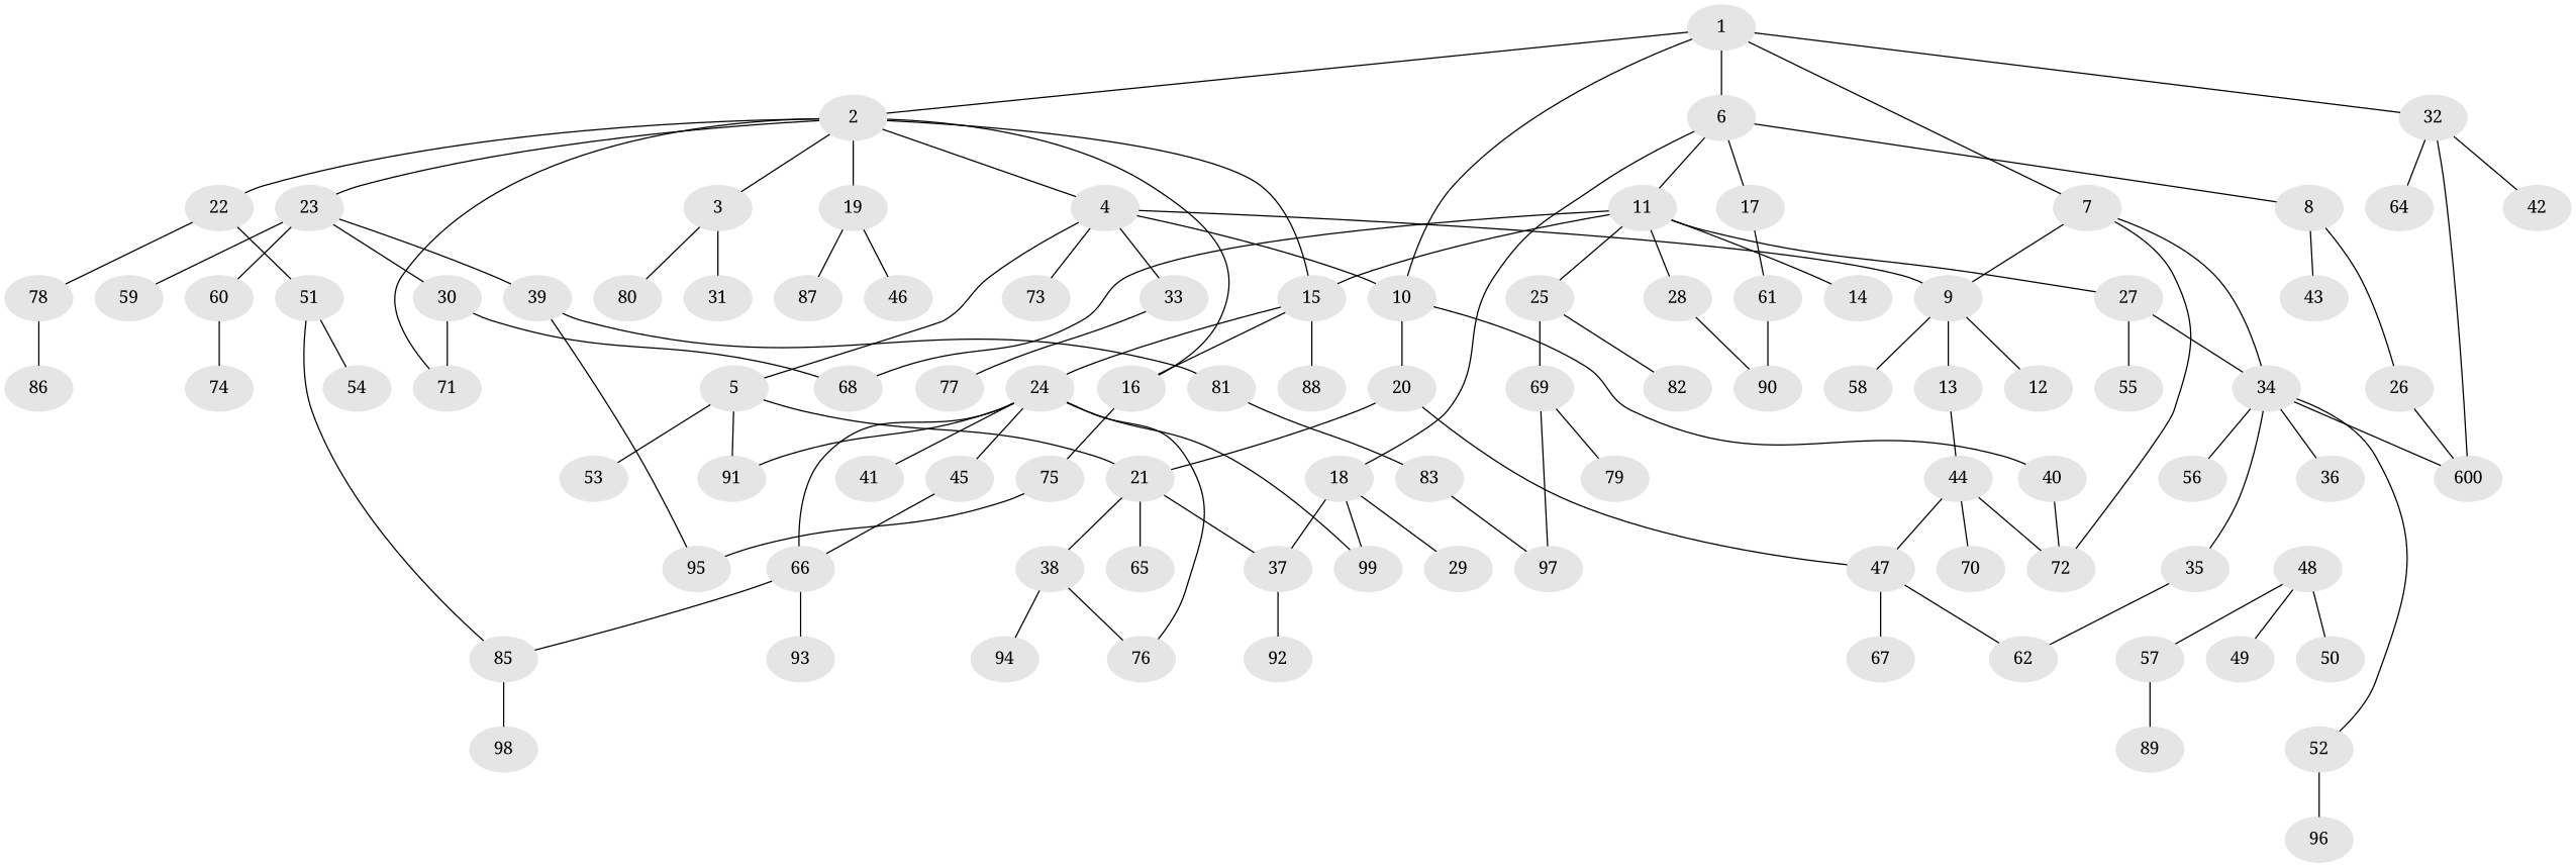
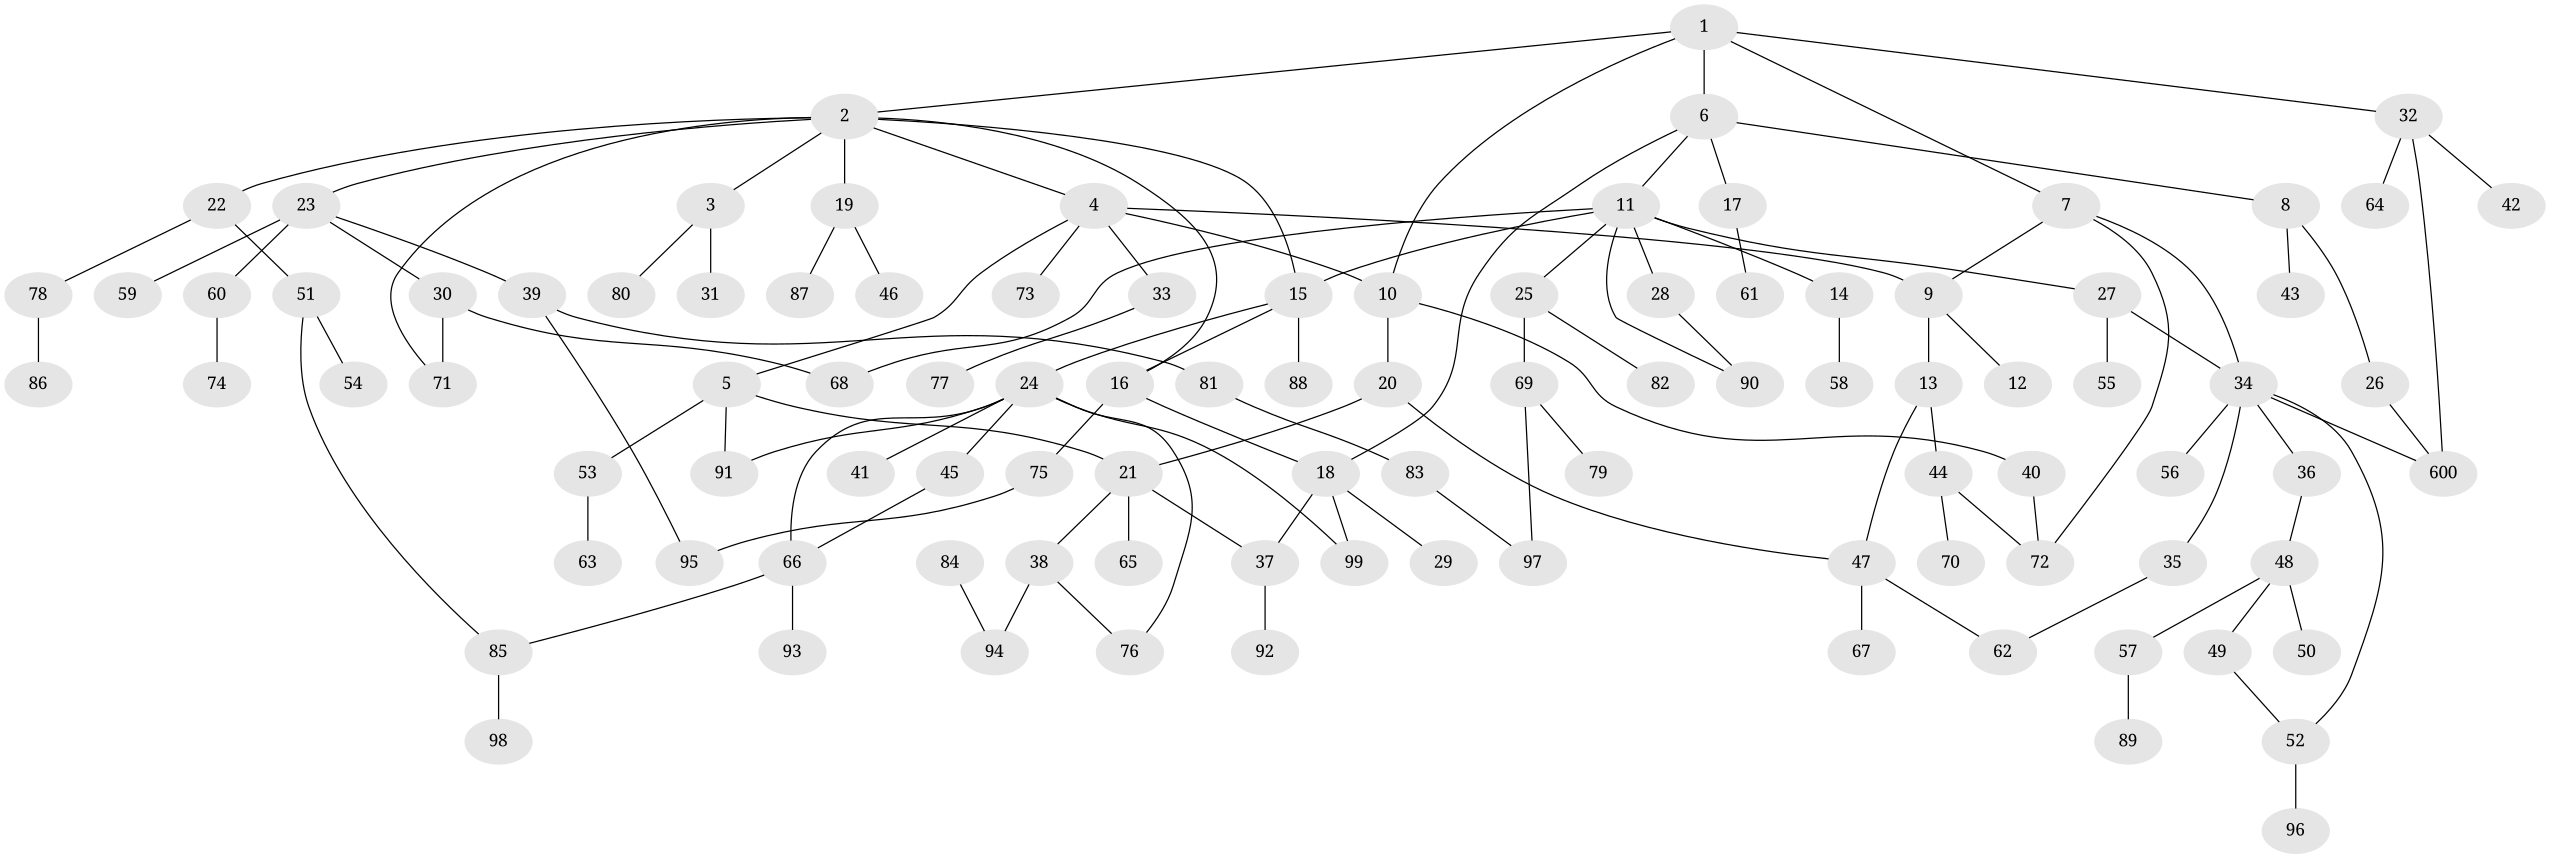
  graph {
    fontname="Noto Serif"
    node [color=gray90 fontname="Noto Serif" style=filled]
    edge [fontname="Noto Serif"]
    1
    2
    6
    7
    10
    32
    3
    4
    15
    16
    19
    22
    23
    71
    8
    11
    17
    18
    9
    34
    72
    20
    40
    n24 [label=600]
    42
    64
    31
    80
    5
    33
    73
    24
    88
    75
    46
    87
    51
    78
    30
    39
    59
    60
    21
    53
    91
    12
    13
    77
    37
    38
    65
+   63
    26
    43
    14
    25
    27
    28
    68
    61
    29
    99
    35
    36
    52
    56
+   84
    94
    44
    47
    58
    69
    82
    55
    90
    70
    41
    45
    66
    76
    95
    92
    62
    67
    54
    85
    86
    81
    74
    93
    79
    97
    48
    96
    49
    50
    57
    83
    89
    98
    1 -- 2
    1 -- 6
    1 -- 7
    1 -- 10
    1 -- 32
    2 -- 3
    2 -- 4
    2 -- 15
    2 -- 16
    2 -- 19
    2 -- 22
    2 -- 23
    2 -- 71
    6 -- 8
    6 -- 11
    6 -- 17
    6 -- 18
    7 -- 9
    7 -- 34
    7 -- 72
    10 -- 20
    10 -- 40
    32 -- n24
    32 -- 42
    32 -- 64
    3 -- 31
    3 -- 80
    4 -- 10
    4 -- 9
    4 -- 5
    4 -- 33
    4 -- 73
    15 -- 16
    15 -- 24
    15 -- 88
+   16 -- 18
    16 -- 75
    19 -- 46
    19 -- 87
    22 -- 51
    22 -- 78
    23 -- 30
    23 -- 39
    23 -- 59
    23 -- 60
    8 -- 26
    8 -- 43
    11 -- 15
    11 -- 14
    11 -- 25
    11 -- 27
    11 -- 28
    11 -- 68
    17 -- 61
    18 -- 37
    18 -- 29
    18 -- 99
    9 -- 12
    9 -- 13
    34 -- n24
    34 -- 35
    34 -- 36
    34 -- 52
    34 -- 56
    20 -- 21
    20 -- 47
    40 -- 72
    5 -- 21
    5 -- 53
    5 -- 91
    33 -- 77
    24 -- 91
    24 -- 99
    24 -- 41
    24 -- 45
    24 -- 66
    24 -- 76
    75 -- 95
    51 -- 54
    51 -- 85
    78 -- 86
    30 -- 71
    30 -- 68
    39 -- 95
    39 -- 81
    60 -- 74
    21 -- 37
    21 -- 38
    21 -- 65
+   53 -- 63
    13 -- 44
    37 -- 92
    38 -- 94
    38 -- 76
    26 -- n24
-   9 -- 58
+   14 -- 58
    25 -- 69
    25 -- 82
    27 -- 34
    27 -- 55
    28 -- 90
-   61 -- 90
+   11 -- 90
    35 -- 62
+   36 -- 48
    52 -- 96
+   84 -- 94
    44 -- 72
-   44 -- 47
+   13 -- 47
    44 -- 70
    47 -- 62
    47 -- 67
    69 -- 79
    69 -- 97
    45 -- 66
    66 -- 85
    66 -- 93
    85 -- 98
    81 -- 83
    48 -- 49
    48 -- 50
    48 -- 57
+   49 -- 52
    57 -- 89
    83 -- 97
  }
